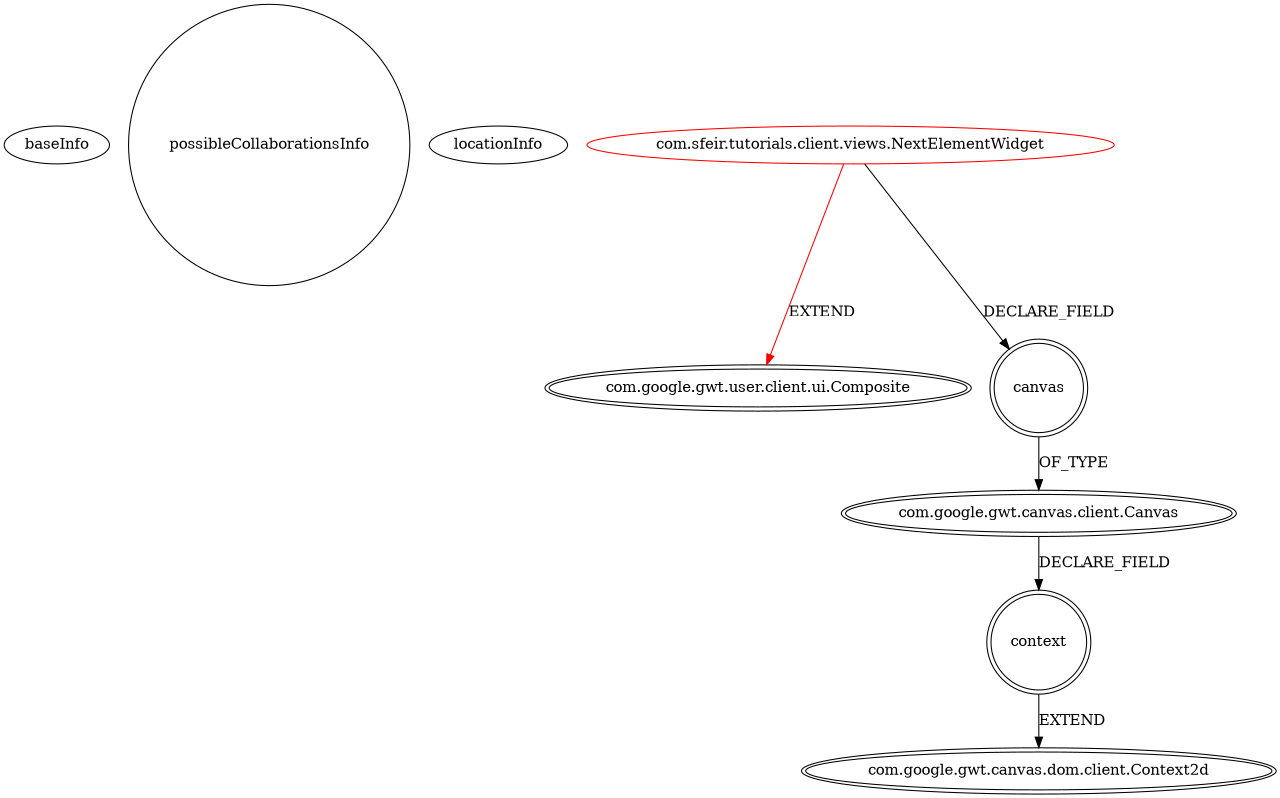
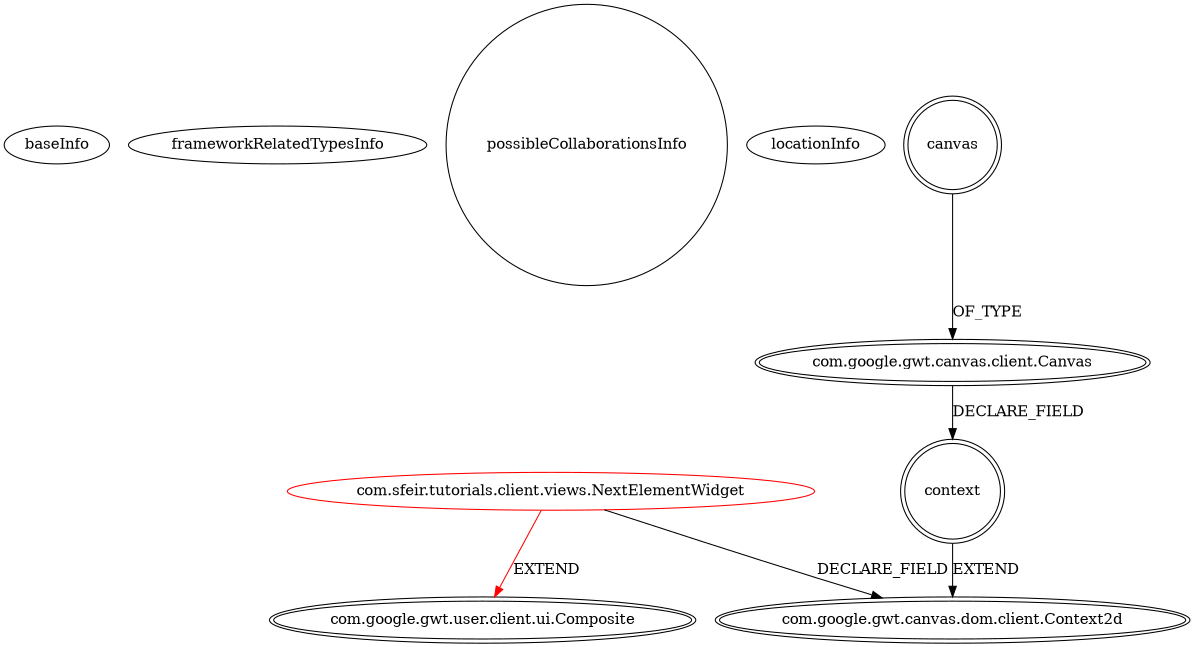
  digraph {
    node [isFrameworkType=true]
    baseInfo [category=extension_graph graphId=4242 isAnonymous=false possibleRelation=false isFrameworkType=""]
+   frameworkRelatedTypesInfo [0="com.google.gwt.user.client.ui.Composite" isFrameworkType=""]
    possibleCollaborationsInfo [shape=circle isFrameworkType=""]
    locationInfo [contextSignature=NextElementWidget filePath="/oussamazoghlami-TetrisGwt/TetrisGwt-master/Tetris/src/com/sfeir/tutorials/client/views/NextElementWidget.java" graphId=4242 projectName="oussamazoghlami-TetrisGwt" isFrameworkType=""]
    n5 [color=red isFrameworkType=false label="com.sfeir.tutorials.client.views.NextElementWidget" vertexType=ROOT_CLIENT_CLASS_DECLARATION]
    n6 [label="com.google.gwt.user.client.ui.Composite" peripheries=2 vertexType=FRAMEWORK_CLASS_TYPE]
    n7 [label=canvas peripheries=2 shape=circle vertexType=FIELD_DECLARATION]
    n8 [label="com.google.gwt.canvas.client.Canvas" peripheries=2 vertexType=FRAMEWORK_CLASS_TYPE]
    n9 [label=context peripheries=2 shape=circle vertexType=FIELD_DECLARATION]
    n10 [label="com.google.gwt.canvas.dom.client.Context2d" peripheries=2 vertexType=FRAMEWORK_CLASS_TYPE]
    n5 -> n6 [color=red label=EXTEND]
-   n5 -> n7 [label=DECLARE_FIELD]
+   n5 -> n10 [label=DECLARE_FIELD]
    n7 -> n8 [label=OF_TYPE]
    n8 -> n9 [label=DECLARE_FIELD]
    n9 -> n10 [label=EXTEND]
  }
